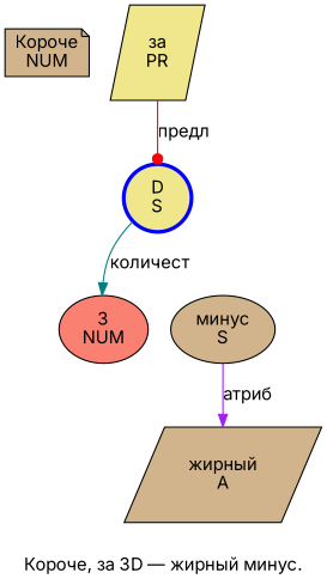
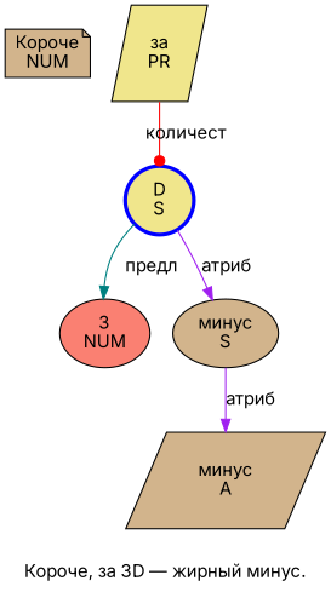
  digraph {
    fontname=Inter
    label="Короче, за 3D — жирный минус."
    node [fillcolor=tan fontname=Inter penwidth=1 shape=ellipse style=filled]
    edge [arrowhead=normal color=purple fontname=Inter]
    n1 [label="Короче\nNUM" shape=note]
    n2 [fillcolor=khaki label="за\nPR" shape=parallelogram]
    n3 [color=blue fillcolor=khaki label="D\nS" penwidth=3]
    n4 [fillcolor=salmon label="3\nNUM"]
    n5 [label="минус\nS"]
-   n6 [label="жирный\nA" shape=parallelogram]
-   n2 -> n3 [arrowhead=dot color=red label="предл"]
-   n3 -> n4 [color=teal label="количест"]
+   n6 [label="минус\nA" shape=parallelogram]
+   n2 -> n3 [arrowhead=dot color=red label="количест"]
+   n3 -> n4 [color=teal label="предл"]
+   n3 -> n5 [label="атриб"]
    n5 -> n6 [label="атриб"]
  }
